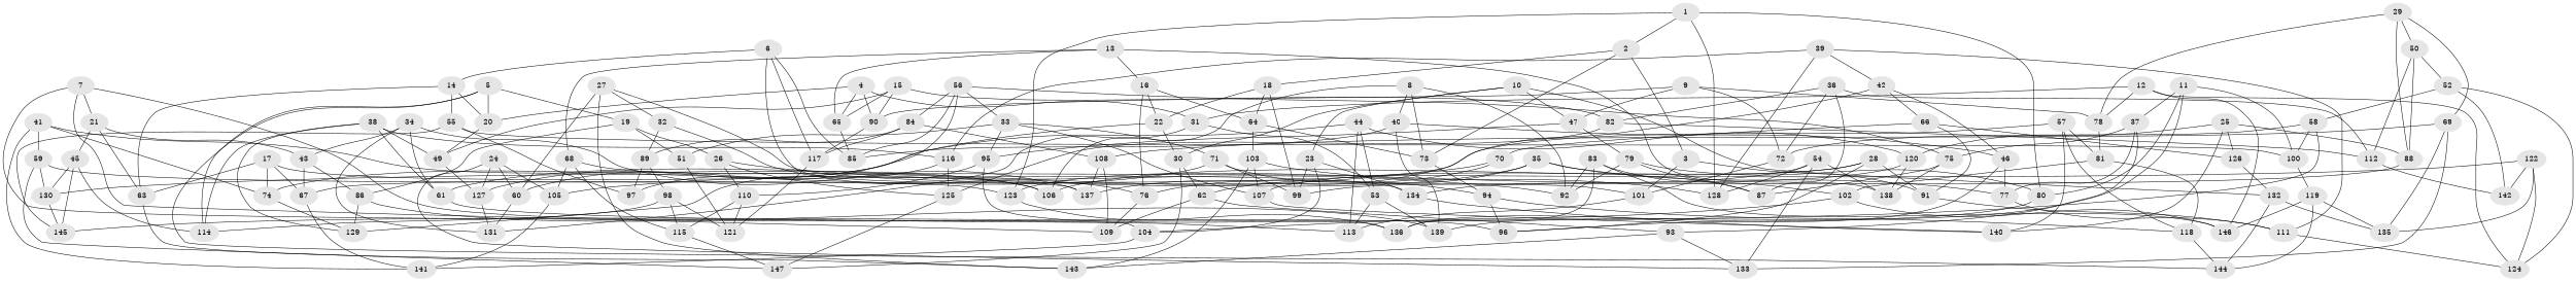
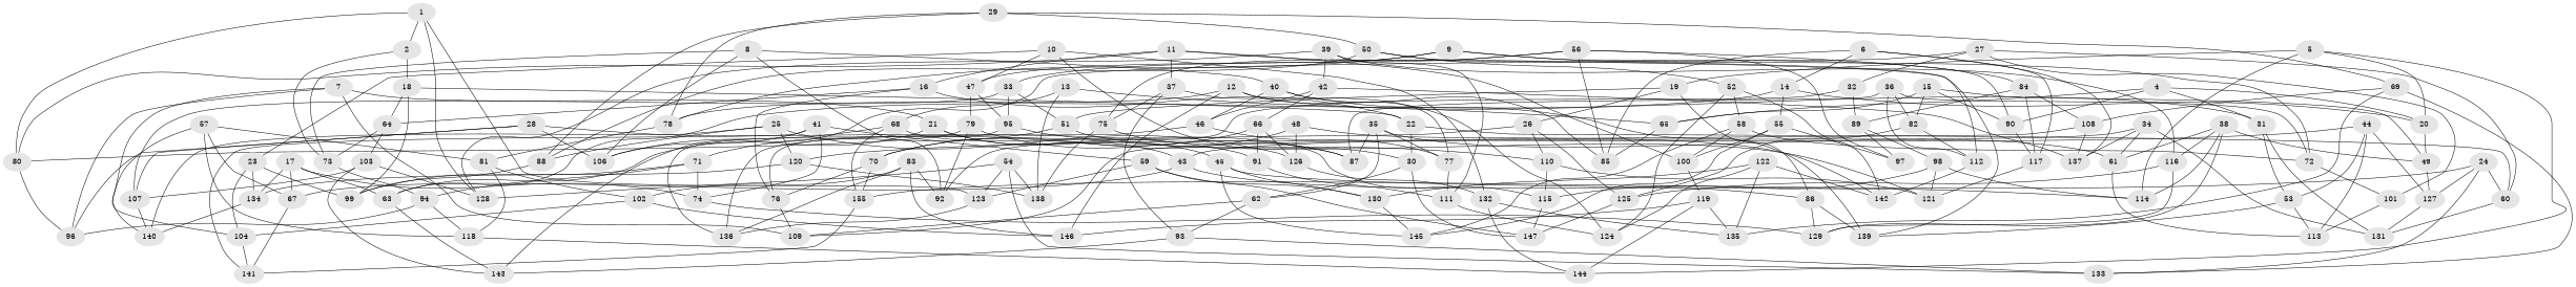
  graph {
    node [color=gray90 style=filled]
    1
    2
    80
    123
    128
-   3
    18
    73
    96
    136
    91
    101
    22
    64
    99
    94
    49
    127
    111
    113
    4
    20
    31
    65
    90
    53
    131
    85
    117
    5
    19
    114
    144
    26
    51
    86
    6
    14
    137
    55
    63
    121
    7
    21
    104
    109
    43
    45
    141
    8
    40
    92
    106
    139
    46
    9
    47
    72
    78
    95
    79
    81
    10
    23
    30
    132
    134
    62
    147
    135
    11
    37
    100
    77
    75
    93
    119
    12
    124
    146
    13
    16
    68
    138
    76
-   105
+   105 [label=155]
    115
    145
    97
    143
    15
    82
    125
    112
    60
    103
    17
    67
    74
    129
    140
    110
    71
    130
    24
    133
    25
    88
    120
    126
    27
    32
    89
    28
    107
    29
    50
    69
    52
    108
    33
    98
    34
    61
    35
    87
    36
    142
    38
    116
    39
    42
    66
    41
    59
    70
    44
+   48
    58
    54
    56
    84
    57
    118
    102
    83
    122
    1 -- 2
    1 -- 80
    1 -- 123
    1 -- 128
-   2 -- 3
    2 -- 18
    2 -- 73
    80 -- 96
    123 -- 136
-   3 -- 91
-   3 -- 101
    18 -- 22
    18 -- 64
    18 -- 99
    73 -- 94
    91 -- 111
    101 -- 113
    22 -- 30
    22 -- 60
    64 -- 73
    64 -- 103
    94 -- 96
    94 -- 118
    49 -- 127
    127 -- 131
    111 -- 124
    4 -- 20
    4 -- 31
    4 -- 65
    4 -- 90
    20 -- 49
    31 -- 53
    31 -- 131
    65 -- 85
    90 -- 117
    53 -- 113
    53 -- 139
    117 -- 121
    5 -- 20
    5 -- 19
    5 -- 114
    5 -- 144
    19 -- 26
    19 -- 51
    19 -- 86
    26 -- 92
    26 -- 125
    26 -- 110
    51 -- 121
-   33 -- 71
+   51 -- 71
    86 -- 139
    86 -- 129
    6 -- 85
    6 -- 117
    6 -- 14
    6 -- 137
    14 -- 20
    14 -- 55
    14 -- 63
    55 -- 100
    55 -- 145
    55 -- 97
    63 -- 143
    7 -- 96
    7 -- 21
    7 -- 104
    7 -- 109
    21 -- 63
    21 -- 43
    21 -- 45
    104 -- 141
    43 -- 86
    43 -- 67
    45 -- 114
    45 -- 145
    45 -- 130
    8 -- 73
    8 -- 40
    8 -- 92
    8 -- 106
    40 -- 85
    40 -- 139
    40 -- 46
    46 -- 136
    46 -- 77
    9 -- 90
    9 -- 47
    9 -- 72
    9 -- 78
    47 -- 95
    47 -- 79
    72 -- 101
    78 -- 81
    95 -- 136
    95 -- 110
    79 -- 80
    79 -- 92
    79 -- 87
    81 -- 118
    81 -- 102
    10 -- 47
    10 -- 23
    10 -- 30
    10 -- 132
    23 -- 99
    23 -- 104
    23 -- 134
    30 -- 62
    30 -- 147
    132 -- 144
    132 -- 135
    134 -- 140
    62 -- 109
    62 -- 93
    11 -- 80
    11 -- 139
    11 -- 37
    11 -- 100
    37 -- 77
    37 -- 75
    37 -- 93
    100 -- 119
    77 -- 111
    75 -- 138
    75 -- 87
    93 -- 143
    93 -- 133
    119 -- 144
    119 -- 135
    119 -- 146
    12 -- 31
    12 -- 78
    12 -- 124
    12 -- 146
    13 -- 65
-   13 -- 16
+   11 -- 16
    13 -- 68
    13 -- 138
    16 -- 22
    16 -- 64
    16 -- 76
    68 -- 106
    68 -- 105
    68 -- 115
    76 -- 109
    105 -- 141
    115 -- 147
    15 -- 49
    15 -- 65
    15 -- 90
    15 -- 82
    82 -- 125
    82 -- 112
    125 -- 147
    112 -- 142
    60 -- 131
    103 -- 128
    103 -- 143
    103 -- 107
    17 -- 63
    17 -- 134
    17 -- 67
    17 -- 74
    67 -- 141
    74 -- 129
    110 -- 121
    110 -- 115
    71 -- 99
    71 -- 94
    71 -- 74
    130 -- 145
    24 -- 127
    24 -- 105
    24 -- 60
    24 -- 133
    25 -- 140
    25 -- 88
    25 -- 120
    25 -- 126
    88 -- 99
    120 -- 134
    120 -- 138
    126 -- 132
    27 -- 101
    27 -- 143
    27 -- 60
    27 -- 32
    32 -- 76
    32 -- 89
    89 -- 97
    89 -- 98
    28 -- 96
    28 -- 91
    28 -- 106
    28 -- 107
    107 -- 140
    29 -- 78
    29 -- 88
    29 -- 50
    29 -- 69
    50 -- 112
    50 -- 88
    50 -- 52
    69 -- 135
    69 -- 133
    69 -- 108
    52 -- 124
    52 -- 142
    52 -- 58
    108 -- 137
    108 -- 109
    33 -- 51
    33 -- 95
    33 -- 107
    98 -- 114
    98 -- 121
    98 -- 115
    34 -- 131
    34 -- 137
    34 -- 43
    34 -- 61
    61 -- 113
    35 -- 62
    35 -- 77
    35 -- 61
    35 -- 87
    36 -- 72
    36 -- 82
    36 -- 112
    36 -- 87
    38 -- 49
    38 -- 114
    38 -- 129
    38 -- 61
    38 -- 116
    116 -- 125
    116 -- 129
    39 -- 128
    39 -- 111
    39 -- 116
    39 -- 42
    42 -- 137
    42 -- 46
    42 -- 66
    66 -- 91
    66 -- 126
    66 -- 70
    41 -- 141
    41 -- 106
    41 -- 74
    41 -- 59
    59 -- 123
    59 -- 147
    59 -- 130
    70 -- 76
    70 -- 105
    44 -- 127
    44 -- 113
    44 -- 53
    44 -- 120
+   48 -- 126
+   48 -- 142
+   48 -- 70
    58 -- 72
    58 -- 100
    58 -- 145
    54 -- 123
    54 -- 128
    54 -- 138
    54 -- 133
    56 -- 85
    56 -- 75
    56 -- 97
    56 -- 33
    56 -- 84
    84 -- 117
    84 -- 89
    84 -- 108
    57 -- 81
    57 -- 67
    57 -- 140
    57 -- 118
    118 -- 144
    102 -- 104
    102 -- 146
    83 -- 136
    83 -- 92
    83 -- 146
    83 -- 102
    122 -- 135
    122 -- 124
    122 -- 130
    122 -- 142
  }
